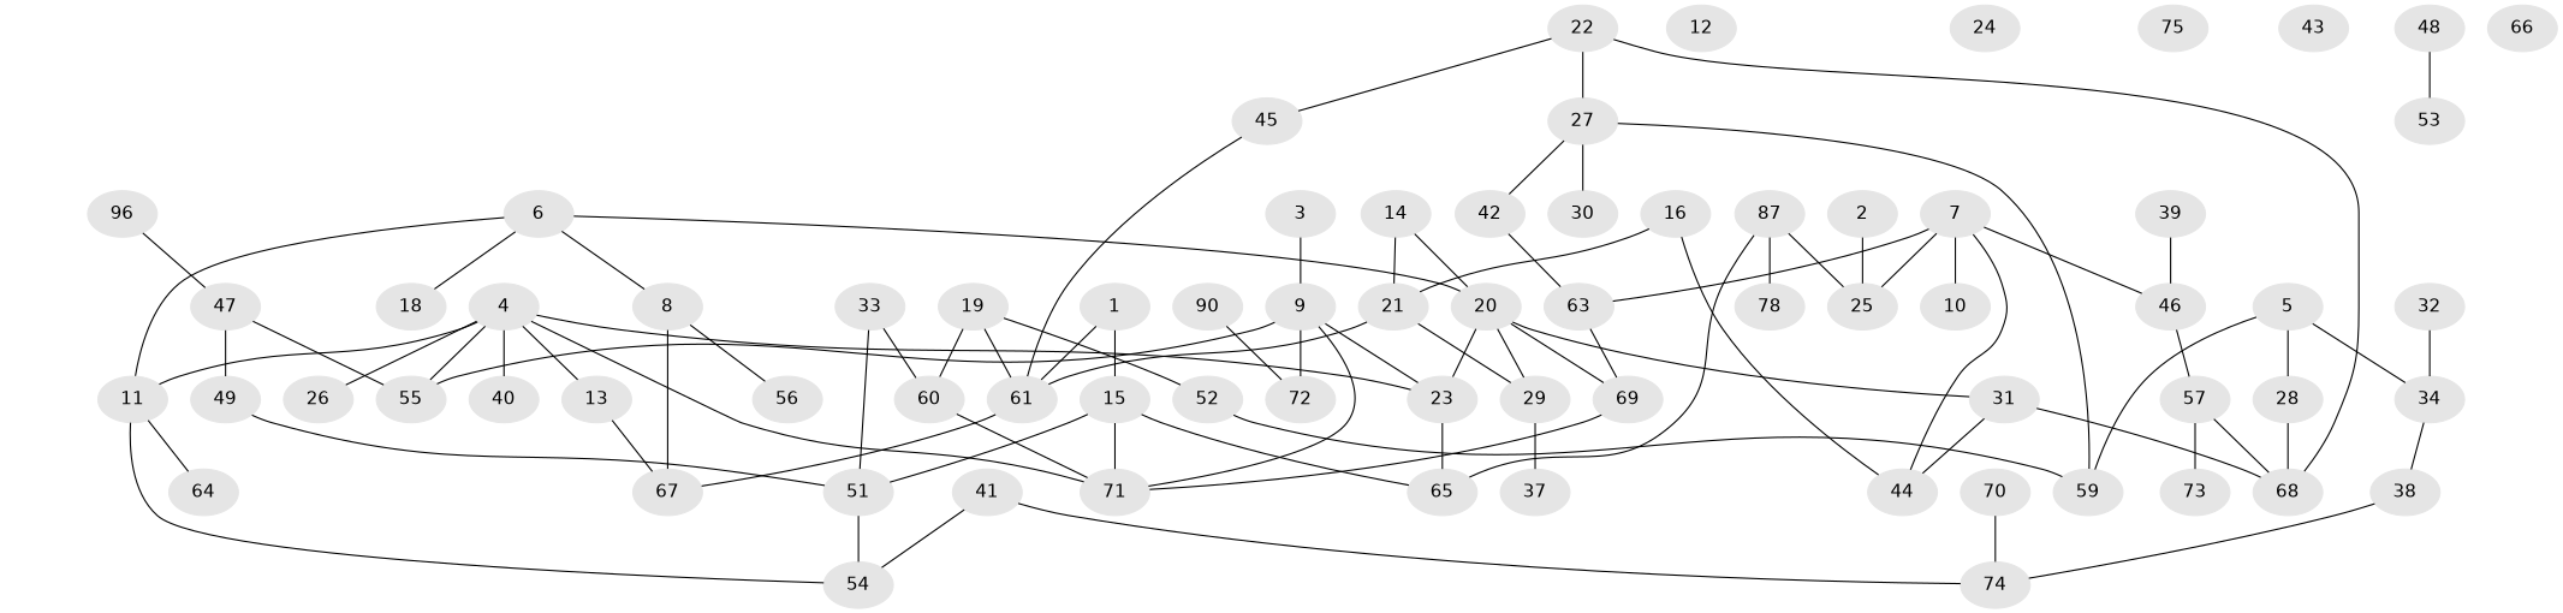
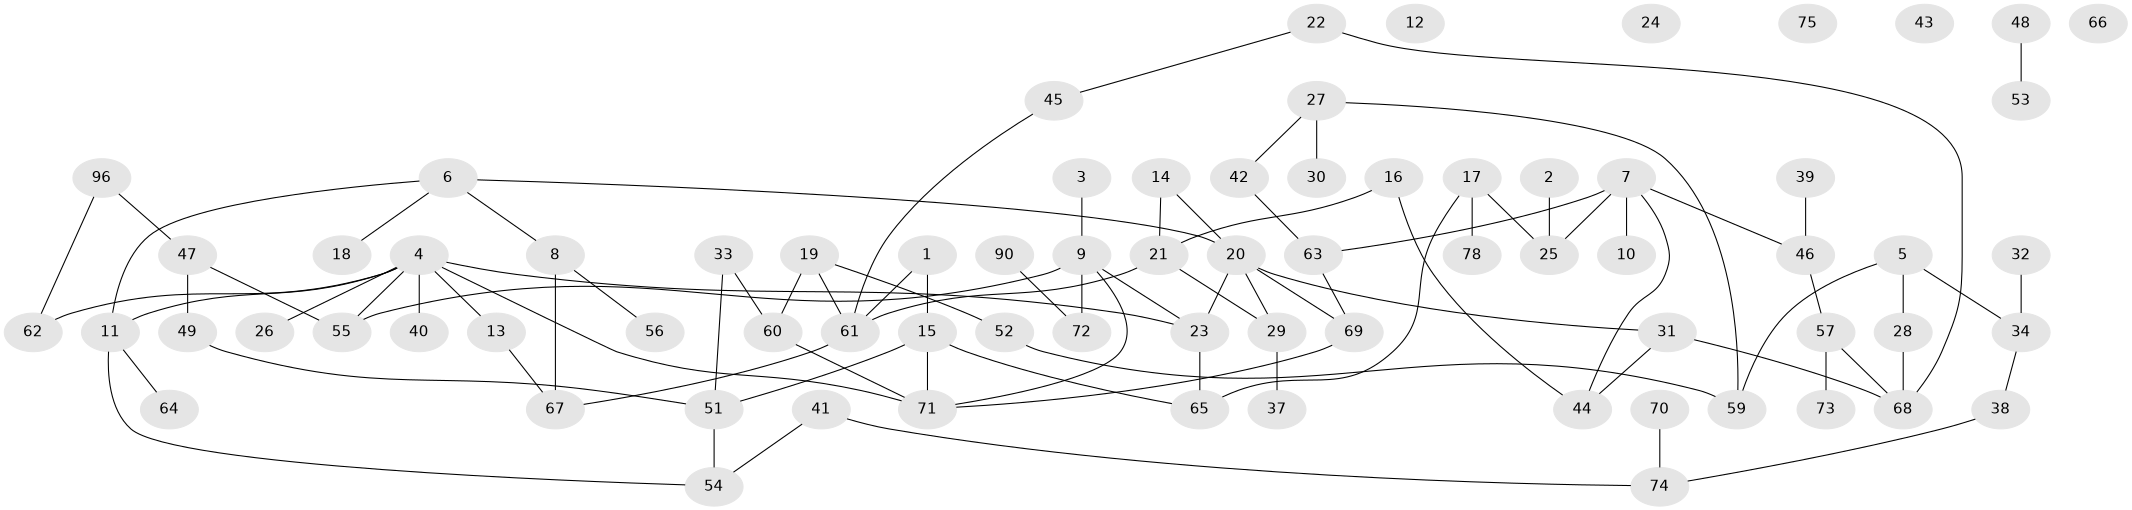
  graph {
    fontname="DejaVu Sans"
    node [color=gray90 fontname="DejaVu Sans" style=filled]
    edge [fontname="DejaVu Sans"]
    1
    15
    61
    51
    71
    65
    54
    67
    2
    25
    3
    9
    23
    55
    72
    4
    11
    13
    26
    40
+   62
    64
    5
    28
    34
    59
    68
    38
    6
    8
    18
    20
    56
    29
    31
    69
    7
    10
    44
    46
    63
    57
    12
    14
    21
    16
-   17 [label=87]
+   17
    n48 [label=78]
    19
    52
    60
    37
    22
    27
    45
    30
    42
    24
    32
    33
    74
    n62 [label=75]
    n63 [label=96]
    47
    49
    39
    41
    43
    73
    48
    53
    n72 [label=90]
    66
    70
    1 -- 15
    1 -- 61
    15 -- 51
    15 -- 71
    15 -- 65
    61 -- 67
    51 -- 54
    2 -- 25
    3 -- 9
    9 -- 71
    9 -- 23
    9 -- 55
    9 -- 72
    23 -- 65
    4 -- 71
    4 -- 23
    4 -- 55
    4 -- 11
    4 -- 13
    4 -- 26
    4 -- 40
+   4 -- 62
    11 -- 54
    11 -- 64
    13 -- 67
    5 -- 28
    5 -- 34
    5 -- 59
    28 -- 68
    34 -- 38
    38 -- 74
    6 -- 11
    6 -- 8
    6 -- 18
    6 -- 20
    8 -- 67
    8 -- 56
    20 -- 23
    20 -- 29
    20 -- 31
    20 -- 69
    29 -- 37
    31 -- 68
    31 -- 44
    69 -- 71
    7 -- 25
    7 -- 10
    7 -- 44
    7 -- 46
    7 -- 63
    46 -- 57
    63 -- 69
    57 -- 68
    57 -- 73
    14 -- 20
    14 -- 21
    21 -- 61
    21 -- 29
    16 -- 44
    16 -- 21
    17 -- 65
    17 -- 25
    17 -- n48
    19 -- 61
    19 -- 52
    19 -- 60
    52 -- 59
    60 -- 71
    22 -- 68
-   22 -- 27
    22 -- 45
    27 -- 59
    27 -- 30
    27 -- 42
    45 -- 61
    42 -- 63
    32 -- 34
    33 -- 51
    33 -- 60
+   n63 -- 62
    n63 -- 47
    47 -- 55
    47 -- 49
    49 -- 51
    39 -- 46
    41 -- 54
    41 -- 74
    48 -- 53
    n72 -- 72
    70 -- 74
  }
